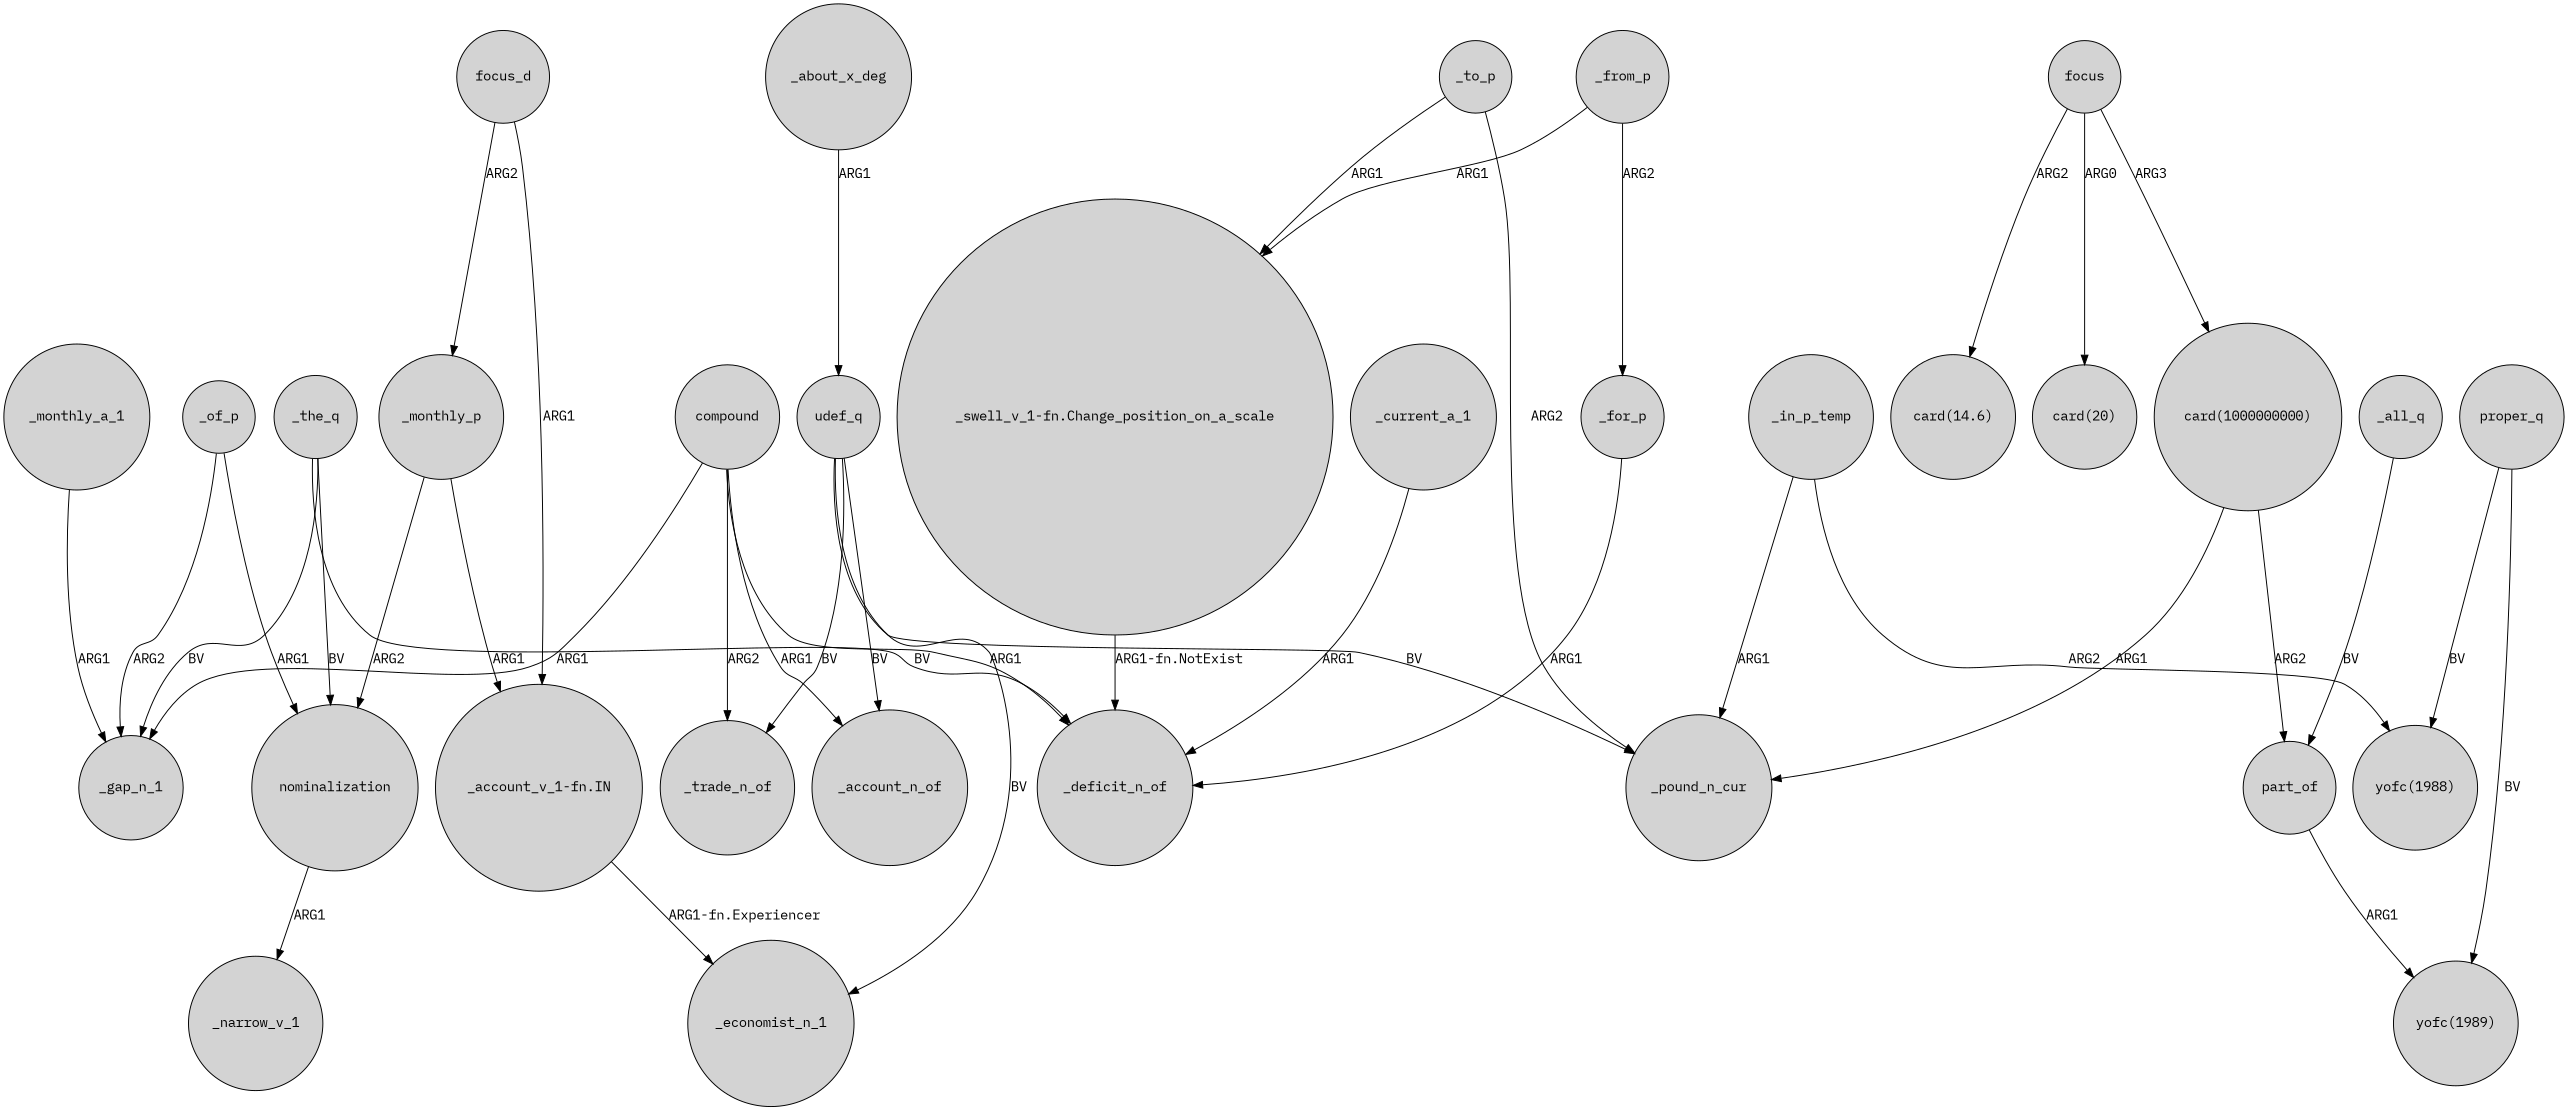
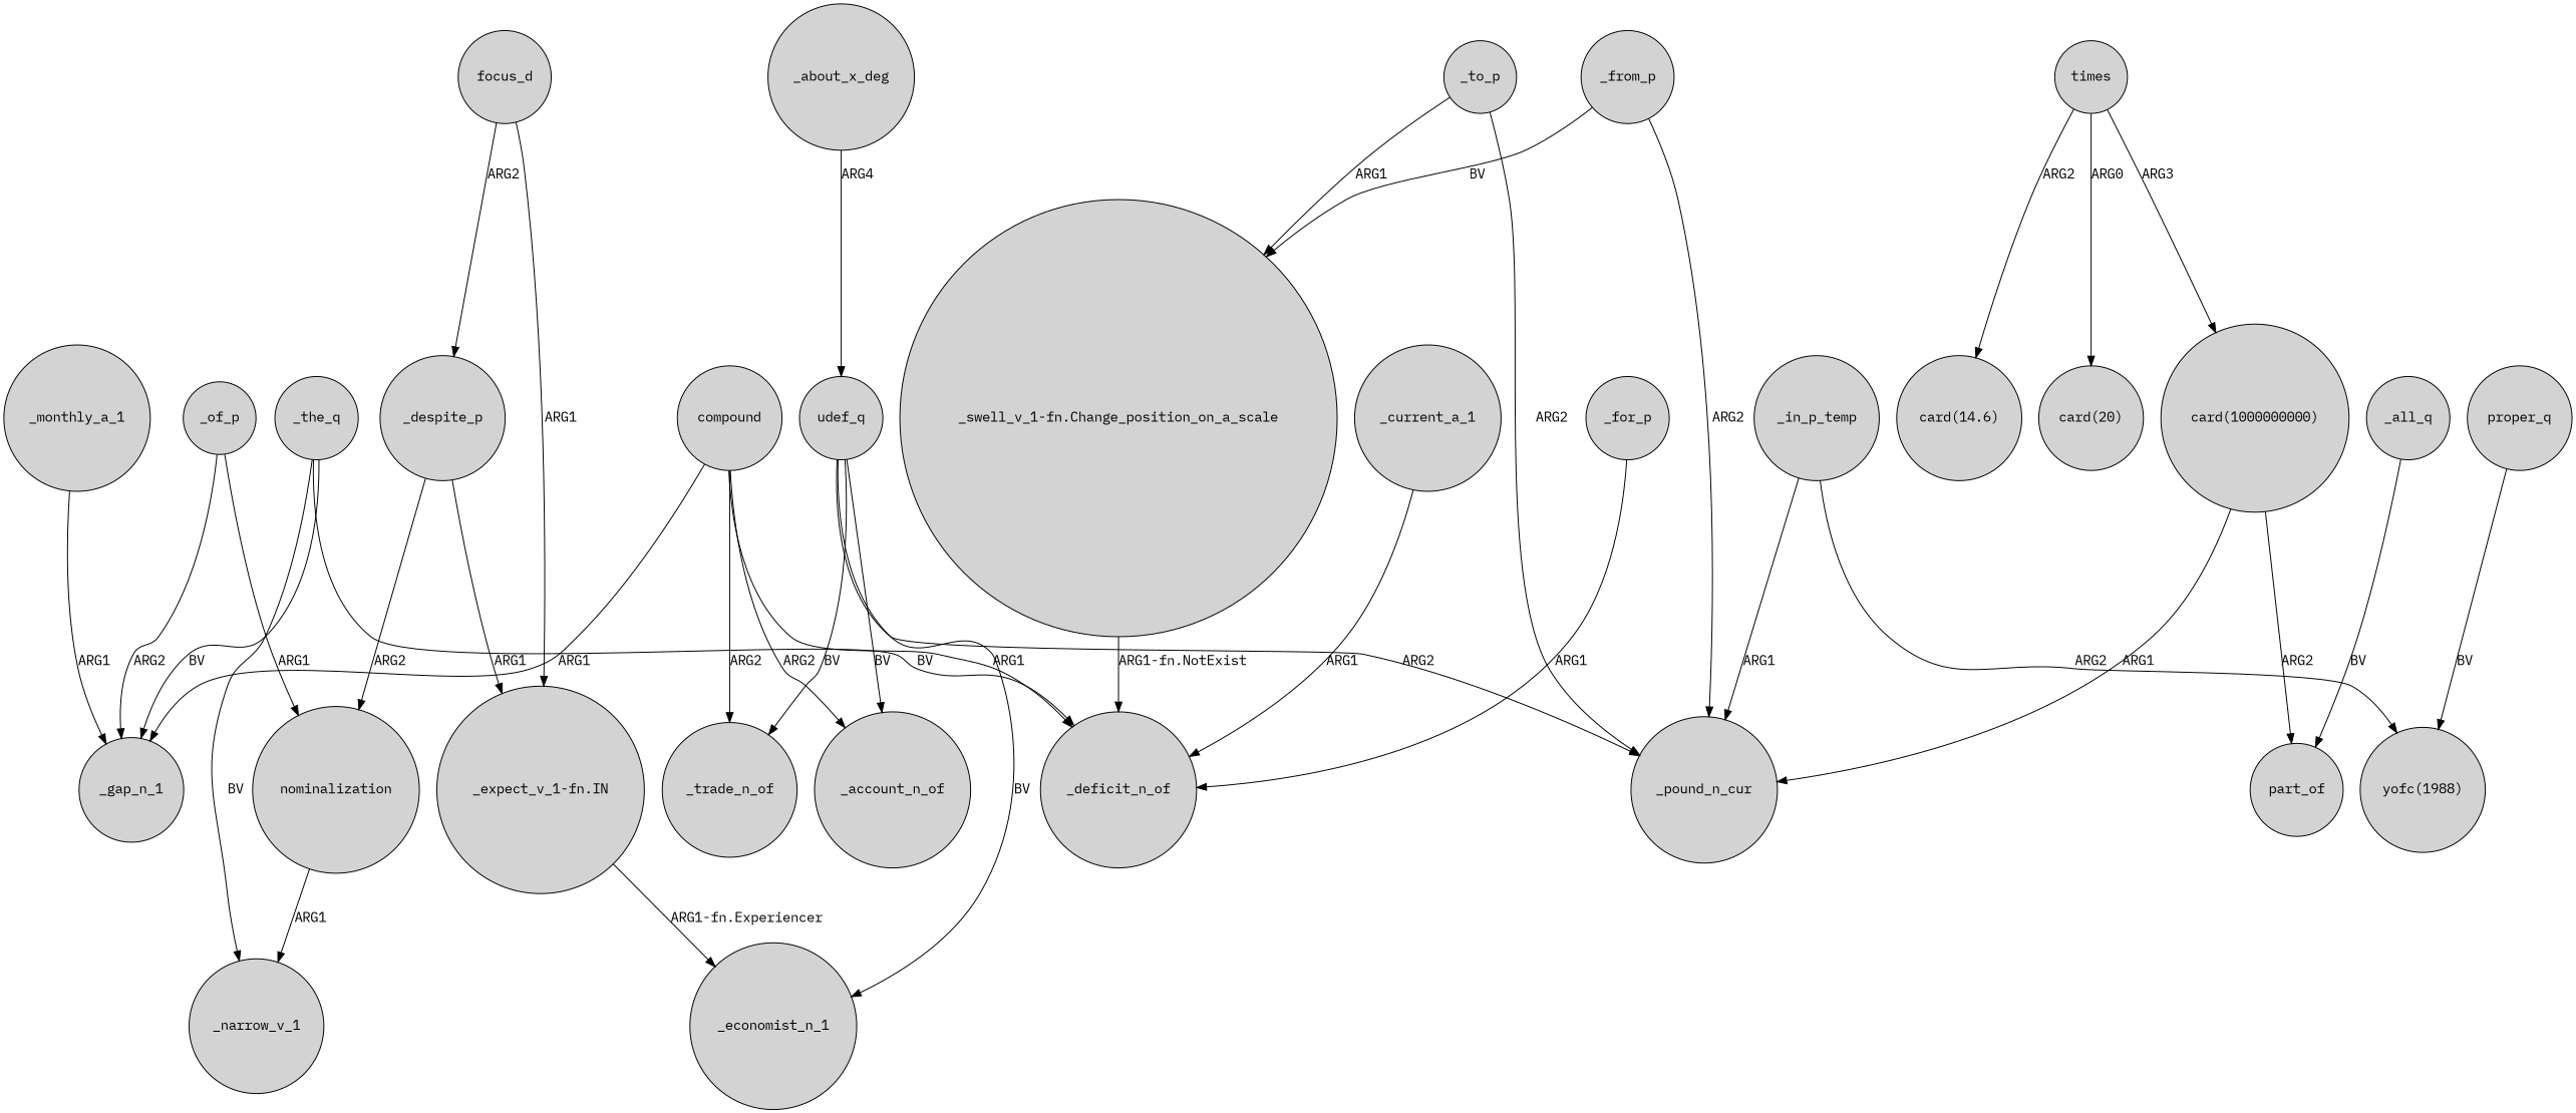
  digraph {
    fontname="IBM Plex Mono"
    node [fontname="IBM Plex Mono" shape=circle style=filled]
    edge [fontname="IBM Plex Mono"]
    _of_p
    _gap_n_1
    nominalization
    _narrow_v_1
    part_of
-   "yofc(1989)"
    udef_q
    _trade_n_of
    _pound_n_cur
    _economist_n_1
    _account_n_of
    _all_q
    _in_p_temp
    "yofc(1988)"
    _the_q
    _deficit_n_of
    _monthly_a_1
    _to_p
    "_swell_v_1-fn.Change_position_on_a_scale"
    focus_d
-   _despite_p [label=_monthly_p]
-   "_expect_v_1-fn.IN" [label="_account_v_1-fn.IN"]
-   times [label=focus]
+   _despite_p
+   "_expect_v_1-fn.IN"
+   times
    "card(14.6)"
    "card(1000000000)"
    "card(20)"
    _from_p
    _about_x_deg
    proper_q
    _current_a_1
    _for_p
    compound
    _of_p -> _gap_n_1 [label=ARG2]
    _of_p -> nominalization [label=ARG1]
    nominalization -> _narrow_v_1 [label=ARG1]
-   part_of -> "yofc(1989)" [label=ARG1]
    udef_q -> _trade_n_of [label=BV]
-   udef_q -> _pound_n_cur [label=BV]
+   udef_q -> _pound_n_cur [label=ARG2]
    udef_q -> _economist_n_1 [label=BV]
    udef_q -> _account_n_of [label=BV]
    _all_q -> part_of [label=BV]
    _in_p_temp -> _pound_n_cur [label=ARG1]
    _in_p_temp -> "yofc(1988)" [label=ARG2]
    _the_q -> _gap_n_1 [label=BV]
-   _the_q -> nominalization [label=BV]
+   _the_q -> _narrow_v_1 [label=BV]
    _the_q -> _deficit_n_of [label=BV]
    _monthly_a_1 -> _gap_n_1 [label=ARG1]
    _to_p -> _pound_n_cur [label=ARG2]
    _to_p -> "_swell_v_1-fn.Change_position_on_a_scale" [label=ARG1]
    "_swell_v_1-fn.Change_position_on_a_scale" -> _deficit_n_of [label="ARG1-fn.NotExist"]
    focus_d -> _despite_p [label=ARG2]
    focus_d -> "_expect_v_1-fn.IN" [label=ARG1]
    _despite_p -> nominalization [label=ARG2]
    _despite_p -> "_expect_v_1-fn.IN" [label=ARG1]
    "_expect_v_1-fn.IN" -> _economist_n_1 [label="ARG1-fn.Experiencer"]
    times -> "card(14.6)" [label=ARG2]
    times -> "card(1000000000)" [label=ARG3]
    times -> "card(20)" [label=ARG0]
    "card(1000000000)" -> part_of [label=ARG2]
    "card(1000000000)" -> _pound_n_cur [label=ARG1]
-   _from_p -> _for_p [label=ARG2]
-   _from_p -> "_swell_v_1-fn.Change_position_on_a_scale" [label=ARG1]
-   _about_x_deg -> udef_q [label=ARG1]
-   proper_q -> "yofc(1989)" [label=BV]
+   _from_p -> _pound_n_cur [label=ARG2]
+   _from_p -> "_swell_v_1-fn.Change_position_on_a_scale" [label=BV]
+   _about_x_deg -> udef_q [label=ARG4]
    proper_q -> "yofc(1988)" [label=BV]
    _current_a_1 -> _deficit_n_of [label=ARG1]
    _for_p -> _deficit_n_of [label=ARG1]
    compound -> _gap_n_1 [label=ARG1]
    compound -> _trade_n_of [label=ARG2]
-   compound -> _account_n_of [label=ARG1]
+   compound -> _account_n_of [label=ARG2]
    compound -> _deficit_n_of [label=ARG1]
  }
